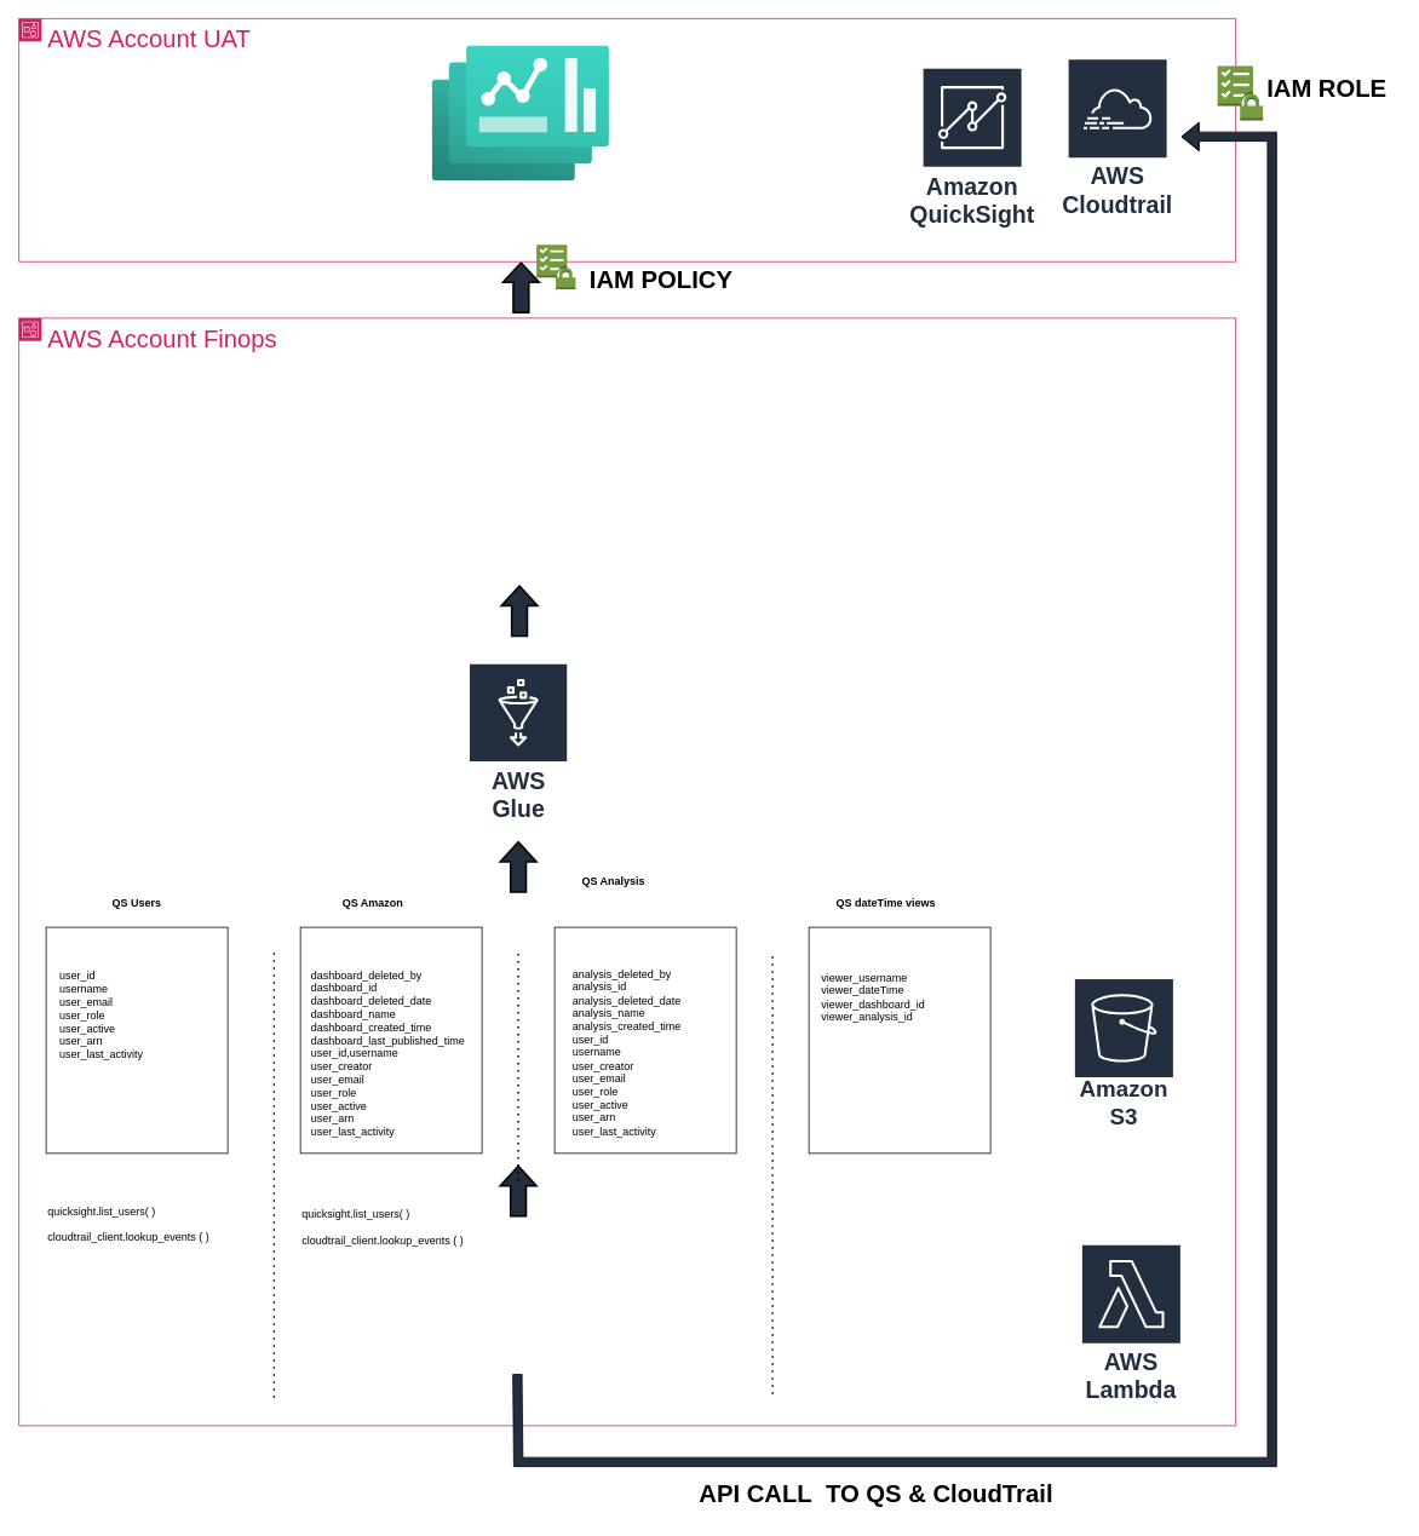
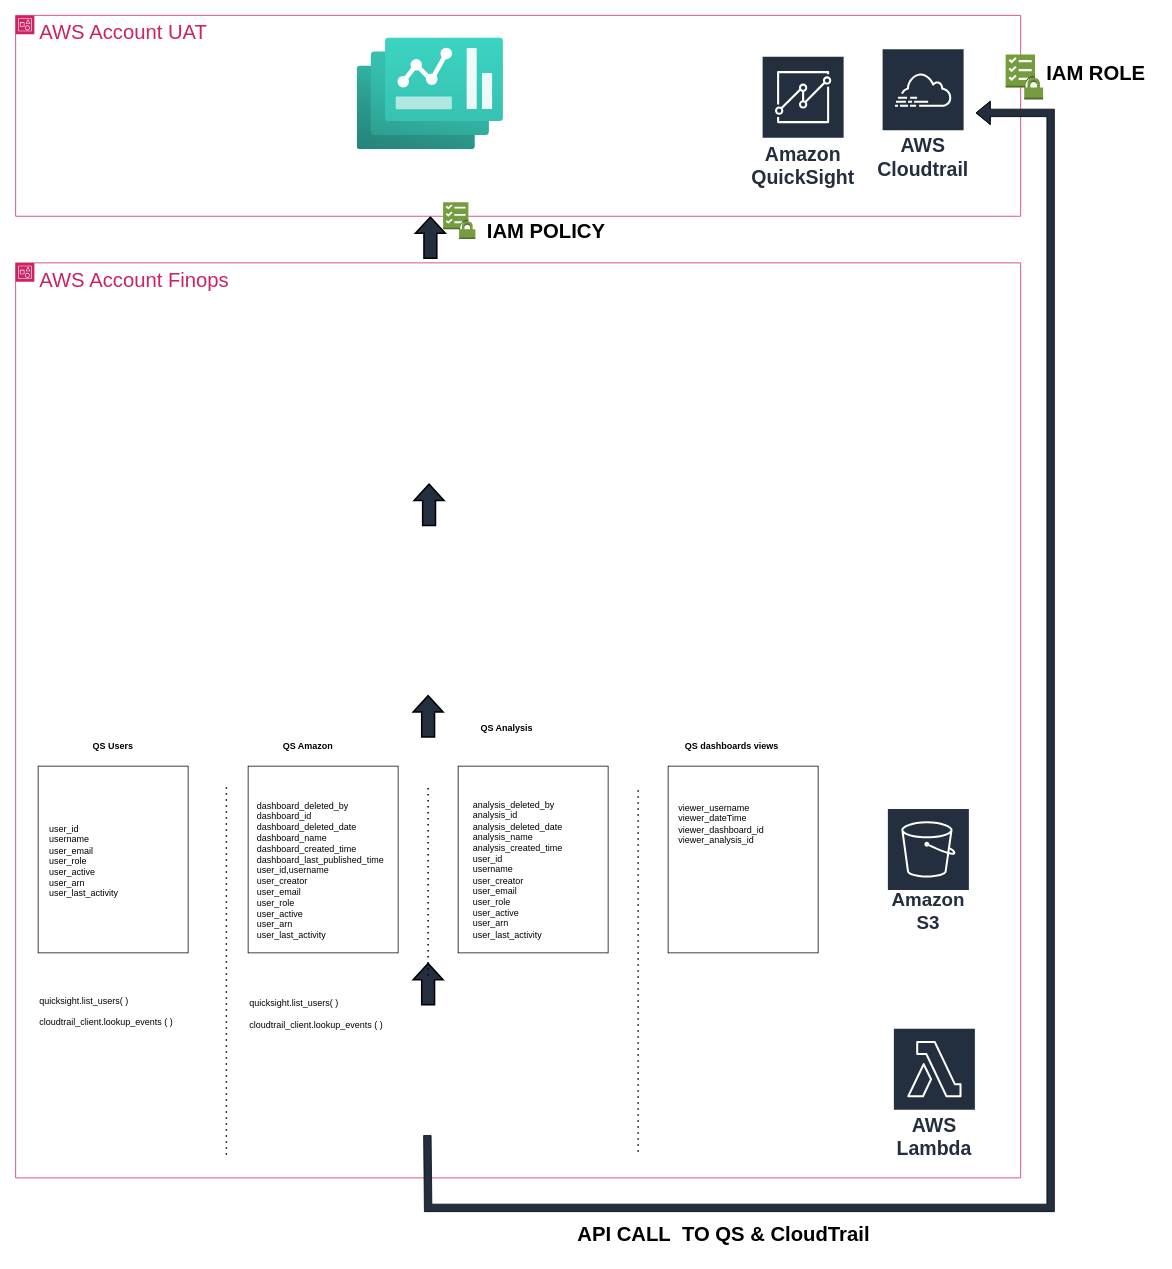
  <mxCell id="0" />
  <mxCell id="1" parent="0" />
  <mxCell id="2" value="" style="group" parent="1" vertex="1" connectable="0"><mxGeometry x="20" y="20" width="1520" height="1650" as="geometry" /></mxCell>
  <mxCell id="3" value="" style="rounded=0;whiteSpace=wrap;html=1;" parent="2" vertex="1"><mxGeometry x="30" y="1001" width="200" height="249" as="geometry" /></mxCell>
  <mxCell id="4" value="" style="rounded=0;whiteSpace=wrap;html=1;" parent="2" vertex="1"><mxGeometry x="310" y="1001" width="200" height="249" as="geometry" /></mxCell>
  <mxCell id="5" value="" style="rounded=0;whiteSpace=wrap;html=1;" parent="2" vertex="1"><mxGeometry x="590" y="1001" width="200" height="249" as="geometry" /></mxCell>
  <mxCell id="6" value="" style="rounded=0;whiteSpace=wrap;html=1;" parent="2" vertex="1"><mxGeometry x="870" y="1001" width="200" height="249" as="geometry" /></mxCell>
  <mxCell id="7" value="" style="shape=image;html=1;verticalAlign=top;verticalLabelPosition=bottom;labelBackgroundColor=#ffffff;imageAspect=0;aspect=fixed;image=https://cdn3.iconfinder.com/data/icons/cad-database-presentation-spreadsheet-vector-fil-2/512/19-128.png" parent="2" vertex="1"><mxGeometry x="190" y="974" width="68" height="68" as="geometry" /></mxCell>
  <mxCell id="8" value="" style="shape=image;html=1;verticalAlign=top;verticalLabelPosition=bottom;labelBackgroundColor=#ffffff;imageAspect=0;aspect=fixed;image=https://cdn3.iconfinder.com/data/icons/cad-database-presentation-spreadsheet-vector-fil-2/512/19-128.png" parent="2" vertex="1"><mxGeometry x="474" y="975" width="68" height="68" as="geometry" /></mxCell>
  <mxCell id="9" value="" style="shape=image;html=1;verticalAlign=top;verticalLabelPosition=bottom;labelBackgroundColor=#ffffff;imageAspect=0;aspect=fixed;image=https://cdn3.iconfinder.com/data/icons/cad-database-presentation-spreadsheet-vector-fil-2/512/19-128.png" parent="2" vertex="1"><mxGeometry x="752" y="971" width="68" height="68" as="geometry" /></mxCell>
  <mxCell id="10" value="" style="shape=image;html=1;verticalAlign=top;verticalLabelPosition=bottom;labelBackgroundColor=#ffffff;imageAspect=0;aspect=fixed;image=https://cdn3.iconfinder.com/data/icons/cad-database-presentation-spreadsheet-vector-fil-2/512/19-128.png" parent="2" vertex="1"><mxGeometry x="1030" y="971" width="68" height="68" as="geometry" /></mxCell>
  <mxCell id="11" value="" style="shape=mxgraph.arrows.arrow_up;html=1;verticalLabelPosition=bottom;verticalAlign=top;strokeWidth=2;strokeColor=#000000;fillColor=#232F3E;" parent="2" vertex="1"><mxGeometry x="530" y="907" width="40" height="55" as="geometry" /></mxCell>
  <mxCell id="12" value="" style="shape=mxgraph.arrows.arrow_up;html=1;verticalLabelPosition=bottom;verticalAlign=top;strokeWidth=2;strokeColor=#000000;fillColor=#232F3E;" parent="2" vertex="1"><mxGeometry x="530" y="1264" width="40" height="55" as="geometry" /></mxCell>
  <mxCell id="13" value="" style="shape=mxgraph.arrows.arrow_up;html=1;verticalLabelPosition=bottom;verticalAlign=top;strokeWidth=2;strokeColor=#000000;fillColor=#232F3E;" parent="2" vertex="1"><mxGeometry x="533" y="268.86" width="40" height="55" as="geometry" /></mxCell>
  <mxCell id="14" value="" style="shape=image;html=1;verticalAlign=top;verticalLabelPosition=bottom;labelBackgroundColor=#ffffff;imageAspect=0;aspect=fixed;image=https://cdn0.iconfinder.com/data/icons/long-shadow-web-icons/512/python-128.png" parent="2" vertex="1"><mxGeometry x="484.26" y="1365" width="128" height="128" as="geometry" /></mxCell>
  <mxCell id="15" value="&lt;font style=&quot;font-size: 27px;&quot;&gt;AWS Account UAT&lt;br&gt;&lt;/font&gt;" style="points=[[0,0],[0.25,0],[0.5,0],[0.75,0],[1,0],[1,0.25],[1,0.5],[1,0.75],[1,1],[0.75,1],[0.5,1],[0.25,1],[0,1],[0,0.75],[0,0.5],[0,0.25]];outlineConnect=0;gradientColor=none;html=1;whiteSpace=wrap;fontSize=12;fontStyle=0;container=1;pointerEvents=0;collapsible=0;recursiveResize=0;shape=mxgraph.aws4.group;grIcon=mxgraph.aws4.group_account;strokeColor=#CD2264;fillColor=none;verticalAlign=top;align=left;spacingLeft=30;fontColor=#CD2264;dashed=0;" parent="2" vertex="1"><mxGeometry width="1340" height="267.86" as="geometry" /></mxCell>
  <mxCell id="16" value="" style="aspect=fixed;html=1;points=[];align=center;image;fontSize=12;image=img/lib/azure2/other/Dashboard_Hub.svg;" parent="15" vertex="1"><mxGeometry x="455.24" y="30.0" width="195.03" height="149.14" as="geometry" /></mxCell>
  <mxCell id="17" value="" style="outlineConnect=0;dashed=0;verticalLabelPosition=bottom;verticalAlign=top;align=center;html=1;shape=mxgraph.aws3.checklist_security;fillColor=#759C3E;gradientColor=none;" parent="15" vertex="1"><mxGeometry x="570" y="249" width="43" height="49" as="geometry" /></mxCell>
  <mxCell id="18" value="&lt;font style=&quot;font-size: 26px;&quot;&gt;AWS Cloudtrail&lt;br&gt;&lt;/font&gt;" style="sketch=0;outlineConnect=0;fontColor=#232F3E;gradientColor=none;strokeColor=#ffffff;fillColor=#232F3E;dashed=0;verticalLabelPosition=middle;verticalAlign=bottom;align=center;html=1;whiteSpace=wrap;fontSize=10;fontStyle=1;spacing=3;shape=mxgraph.aws4.productIcon;prIcon=mxgraph.aws4.cloudtrail;" parent="15" vertex="1"><mxGeometry x="1155" y="44" width="110" height="180" as="geometry" /></mxCell>
  <mxCell id="19" value="&lt;font style=&quot;font-size: 27px;&quot;&gt;AWS Account Finops&lt;br&gt;&lt;/font&gt;" style="points=[[0,0],[0.25,0],[0.5,0],[0.75,0],[1,0],[1,0.25],[1,0.5],[1,0.75],[1,1],[0.75,1],[0.5,1],[0.25,1],[0,1],[0,0.75],[0,0.5],[0,0.25]];outlineConnect=0;gradientColor=none;html=1;whiteSpace=wrap;fontSize=12;fontStyle=0;container=1;pointerEvents=0;collapsible=0;recursiveResize=0;shape=mxgraph.aws4.group;grIcon=mxgraph.aws4.group_account;strokeColor=#CD2264;fillColor=none;verticalAlign=top;align=left;spacingLeft=30;fontColor=#CD2264;dashed=0;" parent="2" vertex="1"><mxGeometry y="330" width="1340" height="1220" as="geometry" /></mxCell>
- <mxCell id="20" value="&lt;font style=&quot;font-size: 26px;&quot;&gt;AWS Glue&lt;/font&gt;" style="sketch=0;outlineConnect=0;fontColor=#232F3E;gradientColor=none;strokeColor=#ffffff;fillColor=#232F3E;dashed=0;verticalLabelPosition=middle;verticalAlign=bottom;align=center;html=1;whiteSpace=wrap;fontSize=10;fontStyle=1;spacing=3;shape=mxgraph.aws4.productIcon;prIcon=mxgraph.aws4.glue;" parent="19" vertex="1"><mxGeometry x="495.5" y="380" width="109" height="180" as="geometry" /></mxCell>
  <mxCell id="21" value="&lt;font style=&quot;font-size: 26px;&quot;&gt;AWS Lambda&lt;/font&gt;" style="sketch=0;outlineConnect=0;fontColor=#232F3E;gradientColor=none;strokeColor=#ffffff;fillColor=#232F3E;dashed=0;verticalLabelPosition=middle;verticalAlign=bottom;align=center;html=1;whiteSpace=wrap;fontSize=10;fontStyle=1;spacing=3;shape=mxgraph.aws4.productIcon;prIcon=mxgraph.aws4.lambda;" parent="19" vertex="1"><mxGeometry x="1170" y="1020" width="110" height="180" as="geometry" /></mxCell>
  <mxCell id="22" value="&lt;b&gt;QS Users&lt;/b&gt;" style="text;html=1;strokeColor=none;fillColor=none;align=center;verticalAlign=middle;whiteSpace=wrap;rounded=0;" parent="19" vertex="1"><mxGeometry x="100" y="630" width="60" height="30" as="geometry" /></mxCell>
  <mxCell id="23" value="&lt;b&gt;QS Amazon &lt;/b&gt;" style="text;html=1;strokeColor=none;fillColor=none;align=center;verticalAlign=middle;whiteSpace=wrap;rounded=0;" parent="19" vertex="1"><mxGeometry x="340" y="630" width="100" height="30" as="geometry" /></mxCell>
  <mxCell id="24" value="&lt;b&gt;QS Analysis &lt;/b&gt;" style="text;html=1;strokeColor=none;fillColor=none;align=center;verticalAlign=middle;whiteSpace=wrap;rounded=0;" parent="19" vertex="1"><mxGeometry x="610" y="605" width="90" height="30" as="geometry" /></mxCell>
- <mxCell id="25" value="&lt;b&gt;QS dateTime views&lt;/b&gt;" style="text;html=1;strokeColor=none;fillColor=none;align=center;verticalAlign=middle;whiteSpace=wrap;rounded=0;" parent="19" vertex="1"><mxGeometry x="890" y="630" width="130" height="30" as="geometry" /></mxCell>
+ <mxCell id="25" value="&lt;b&gt;QS dashboards views&lt;/b&gt;" style="text;html=1;strokeColor=none;fillColor=none;align=center;verticalAlign=middle;whiteSpace=wrap;rounded=0;" parent="19" vertex="1"><mxGeometry x="890" y="630" width="130" height="30" as="geometry" /></mxCell>
  <mxCell id="26" value="&lt;div&gt;analysis_deleted_by&lt;/div&gt;&lt;div&gt;analysis_id&lt;/div&gt;&lt;div&gt;analysis_deleted_date&lt;/div&gt;&lt;div&gt;analysis_name&lt;/div&gt;&lt;div&gt;analysis_created_time&lt;/div&gt;&lt;div&gt;user_id&lt;/div&gt;&lt;div&gt;username&lt;/div&gt;&lt;div&gt;user_creator&lt;/div&gt;&lt;div&gt;user_email&lt;/div&gt;&lt;div&gt;user_role&lt;/div&gt;&lt;div&gt;user_active&lt;/div&gt;&lt;div&gt;user_arn&lt;/div&gt;&lt;div&gt;user_last_activity&lt;/div&gt;" style="text;html=1;strokeColor=none;fillColor=none;align=left;verticalAlign=middle;whiteSpace=wrap;rounded=0;" parent="19" vertex="1"><mxGeometry x="608" y="709" width="100" height="200" as="geometry" /></mxCell>
  <mxCell id="27" value="&lt;div&gt;viewer_username&lt;/div&gt;&lt;div&gt;viewer_dateTime&lt;/div&gt;&lt;div&gt;viewer_dashboard_id&lt;/div&gt;&lt;div&gt;viewer_analysis_id&lt;/div&gt;" style="text;whiteSpace=wrap;html=1;" parent="19" vertex="1"><mxGeometry x="882" y="713" width="130" height="80" as="geometry" /></mxCell>
  <mxCell id="28" value="&lt;b&gt;&lt;font style=&quot;font-size: 27px;&quot;&gt;IAM POLICY&lt;/font&gt;&lt;/b&gt;" style="text;html=1;align=center;verticalAlign=middle;resizable=0;points=[];autosize=1;strokeColor=none;fillColor=none;" parent="2" vertex="1"><mxGeometry x="617" y="263" width="180" height="50" as="geometry" /></mxCell>
  <mxCell id="29" value="" style="shape=flexArrow;endArrow=classic;html=1;rounded=0;labelBackgroundColor=#232F3E;labelBorderColor=#000000;fillColor=#232F3E;" parent="2" source="14" edge="1"><mxGeometry width="50" height="50" relative="1" as="geometry"><mxPoint x="550" y="1560" as="sourcePoint" /><mxPoint x="1280" y="130" as="targetPoint" /><Array as="points"><mxPoint x="550" y="1590" /><mxPoint x="1380" y="1590" /><mxPoint x="1380" y="130" /></Array></mxGeometry></mxCell>
  <mxCell id="30" value="&lt;b&gt;&lt;font style=&quot;font-size: 27px;&quot;&gt;IAM ROLE&lt;br&gt;&lt;/font&gt;&lt;/b&gt;" style="text;html=1;align=center;verticalAlign=middle;resizable=0;points=[];autosize=1;strokeColor=none;fillColor=none;" parent="2" vertex="1"><mxGeometry x="1360" y="52" width="160" height="50" as="geometry" /></mxCell>
- <mxCell id="31" value="&lt;div&gt;user_id&lt;/div&gt;&lt;div&gt;username&lt;/div&gt;&lt;div&gt;user_email&lt;/div&gt;&lt;div&gt;user_role&lt;/div&gt;&lt;div&gt;user_active&lt;/div&gt;&lt;div&gt;user_arn&lt;/div&gt;&lt;div&gt;user_last_activity&lt;/div&gt;" style="text;whiteSpace=wrap;html=1;" parent="2" vertex="1"><mxGeometry x="43" y="1041" width="110" height="120" as="geometry" /></mxCell>
+ <mxCell id="31" value="&lt;div&gt;user_id&lt;/div&gt;&lt;div&gt;username&lt;/div&gt;&lt;div&gt;user_email&lt;/div&gt;&lt;div&gt;user_role&lt;/div&gt;&lt;div&gt;user_active&lt;/div&gt;&lt;div&gt;user_arn&lt;/div&gt;&lt;div&gt;user_last_activity&lt;/div&gt;" style="text;whiteSpace=wrap;html=1;" parent="2" vertex="1"><mxGeometry x="43" y="1071" width="110" height="120" as="geometry" /></mxCell>
  <mxCell id="32" value="&lt;div&gt;dashboard_deleted_by&lt;/div&gt;&lt;div&gt;dashboard_id&lt;/div&gt;&lt;div&gt;dashboard_deleted_date&lt;/div&gt;&lt;div&gt;dashboard_name&lt;/div&gt;&lt;div&gt;dashboard_created_time&lt;/div&gt;&lt;div&gt;dashboard_last_published_time&lt;/div&gt;&lt;div&gt;user_id,username&lt;/div&gt;&lt;div&gt;user_creator&lt;/div&gt;&lt;div&gt;user_email&lt;/div&gt;&lt;div&gt;user_role&lt;/div&gt;&lt;div&gt;user_active&lt;/div&gt;&lt;div&gt;user_arn&lt;/div&gt;&lt;div&gt;user_last_activity&lt;/div&gt;" style="text;whiteSpace=wrap;html=1;" parent="2" vertex="1"><mxGeometry x="320" y="1040" width="560" height="40" as="geometry" /></mxCell>
  <mxCell id="33" value="&lt;b&gt;&lt;font style=&quot;font-size: 27px;&quot;&gt;&amp;nbsp;API CALL&amp;nbsp; TO QS &amp;amp; CloudTrail &lt;br&gt;&lt;/font&gt;&lt;/b&gt;" style="text;html=1;align=center;verticalAlign=middle;resizable=0;points=[];autosize=1;strokeColor=none;fillColor=none;" parent="2" vertex="1"><mxGeometry x="730" y="1600" width="420" height="50" as="geometry" /></mxCell>
  <mxCell id="34" value="" style="shape=mxgraph.arrows.arrow_up;html=1;verticalLabelPosition=bottom;verticalAlign=top;strokeWidth=2;strokeColor=#000000;fillColor=#232F3E;" parent="2" vertex="1"><mxGeometry x="531.26" y="625" width="40" height="55" as="geometry" /></mxCell>
  <mxCell id="35" value="" style="outlineConnect=0;dashed=0;verticalLabelPosition=bottom;verticalAlign=top;align=center;html=1;shape=mxgraph.aws3.checklist_security;fillColor=#759C3E;gradientColor=none;" parent="2" vertex="1"><mxGeometry x="1320" y="52" width="50" height="60" as="geometry" /></mxCell>
  <mxCell id="36" value="&lt;font style=&quot;font-size: 26px;&quot;&gt;Amazon QuickSight&lt;/font&gt;" style="sketch=0;outlineConnect=0;fontColor=#232F3E;gradientColor=none;strokeColor=#ffffff;fillColor=#232F3E;dashed=0;verticalLabelPosition=middle;verticalAlign=bottom;align=center;html=1;whiteSpace=wrap;fontSize=10;fontStyle=1;spacing=3;shape=mxgraph.aws4.productIcon;prIcon=mxgraph.aws4.quicksight;" parent="2" vertex="1"><mxGeometry x="995" y="54" width="110" height="180.86" as="geometry" /></mxCell>
  <mxCell id="37" value="&lt;font style=&quot;font-size: 25px;&quot;&gt;Amazon S3&lt;/font&gt;" style="sketch=0;outlineConnect=0;fontColor=#232F3E;gradientColor=none;strokeColor=#ffffff;fillColor=#232F3E;dashed=0;verticalLabelPosition=middle;verticalAlign=bottom;align=center;html=1;whiteSpace=wrap;fontSize=10;fontStyle=1;spacing=3;shape=mxgraph.aws4.productIcon;prIcon=mxgraph.aws4.s3;" parent="2" vertex="1"><mxGeometry x="1162" y="1057" width="110" height="170" as="geometry" /></mxCell>
  <mxCell id="38" value="" style="endArrow=none;dashed=1;html=1;dashPattern=1 3;strokeWidth=2;rounded=0;" parent="2" edge="1"><mxGeometry width="50" height="50" relative="1" as="geometry"><mxPoint x="550" y="1280" as="sourcePoint" /><mxPoint x="550" y="1030" as="targetPoint" /></mxGeometry></mxCell>
  <mxCell id="39" value="" style="endArrow=none;dashed=1;html=1;dashPattern=1 3;strokeWidth=2;rounded=0;" parent="2" edge="1"><mxGeometry width="50" height="50" relative="1" as="geometry"><mxPoint x="830" y="1515" as="sourcePoint" /><mxPoint x="830" y="1030" as="targetPoint" /></mxGeometry></mxCell>
  <mxCell id="40" value="&lt;div&gt;quicksight.list_users( )&lt;/div&gt;&lt;div&gt;&lt;br&gt;&lt;/div&gt;&lt;div&gt;cloudtrail_client.lookup_events ( )&lt;br&gt;&lt;/div&gt;" style="text;whiteSpace=wrap;html=1;" parent="2" vertex="1"><mxGeometry x="30" y="1300" width="230" height="60" as="geometry" /></mxCell>
  <mxCell id="41" value="&lt;div&gt;quicksight.list_users( )&lt;/div&gt;&lt;div&gt;&lt;br&gt;&lt;/div&gt;&lt;div&gt;cloudtrail_client.lookup_events ( )&lt;br&gt;&lt;/div&gt;" style="text;whiteSpace=wrap;html=1;" parent="2" vertex="1"><mxGeometry x="310" y="1303" width="230" height="60" as="geometry" /></mxCell>
  <mxCell id="42" value="" style="endArrow=none;dashed=1;html=1;dashPattern=1 3;strokeWidth=2;rounded=0;" parent="1" edge="1"><mxGeometry width="50" height="50" relative="1" as="geometry"><mxPoint x="301" y="1539" as="sourcePoint" /><mxPoint x="301" y="1049" as="targetPoint" /></mxGeometry></mxCell>
